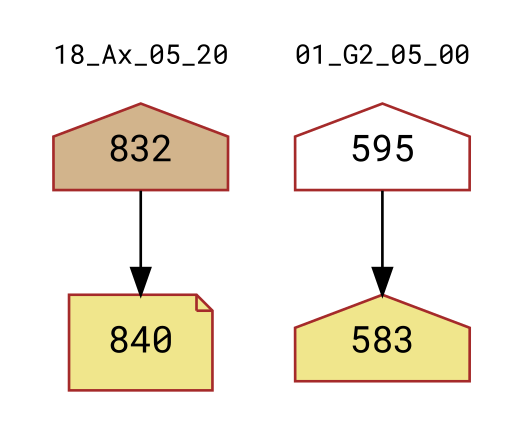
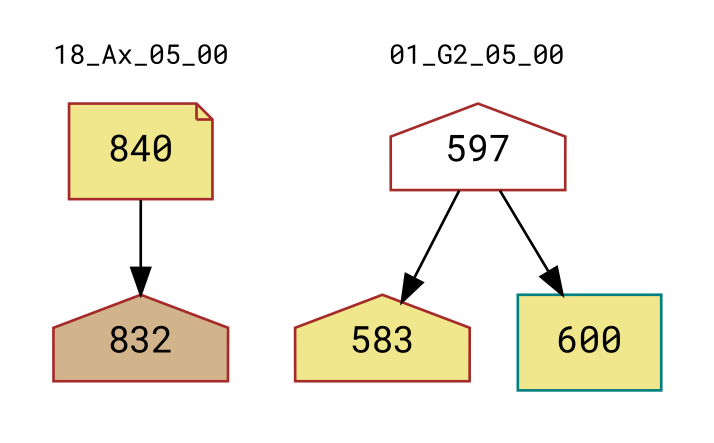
  digraph {
    fontname="Roboto Mono"
    node [color=brown fillcolor=khaki fontname="Roboto Mono" shape=house style=filled]
    edge [color=black fontname="Roboto Mono"]
    n1 [fillcolor=tan label=832]
    n2 [label=840 shape=note]
-   n3 [fillcolor=white label=595]
+   n3 [fillcolor=white label=597]
    n4 [label=583]
+   n5 [color=teal label=600 shape=box]
    subgraph cluster_1 {
      color=white
      fontsize=10
-     label="18_Ax_05_20"
+     label="18_Ax_05_00"
      n1
      n2
    }
    subgraph cluster_2 {
      color=white
      fontsize=10
      label="01_G2_05_00"
      n3
      n4
+     n5
    }
-   n1 -> n2
+   n2 -> n1
    n3 -> n4
+   n3 -> n5
  }
